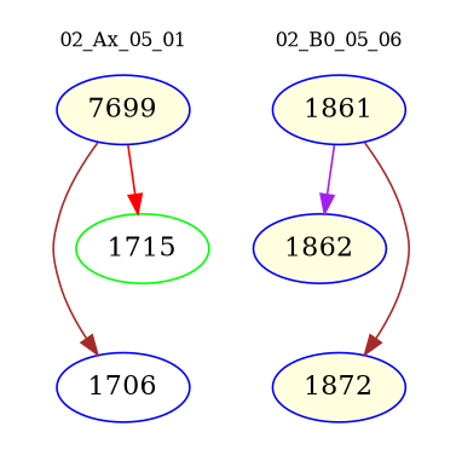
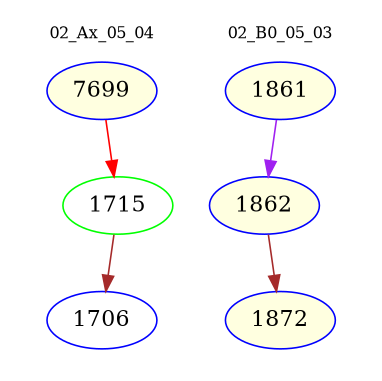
  digraph {
    node [color=blue fillcolor=lightyellow style=filled]
    edge [color=brown]
    n1 [label=7699]
    n2 [fillcolor=white label=1706]
    n3 [color=green fillcolor=white label=1715]
    n4 [label=1861]
    n5 [label=1862]
    n6 [label=1872]
    subgraph cluster_1 {
      color=white
      fontsize=10
-     label="02_Ax_05_01"
+     label="02_Ax_05_04"
      n1
      n2
      n3
    }
    subgraph cluster_2 {
      color=white
      fontsize=10
-     label="02_B0_05_06"
+     label="02_B0_05_03"
      n4
      n5
      n6
    }
-   n1 -> n2
+   n3 -> n2
    n1 -> n3 [color=red]
    n4 -> n5 [color=purple]
-   n4 -> n6
+   n5 -> n6
  }
